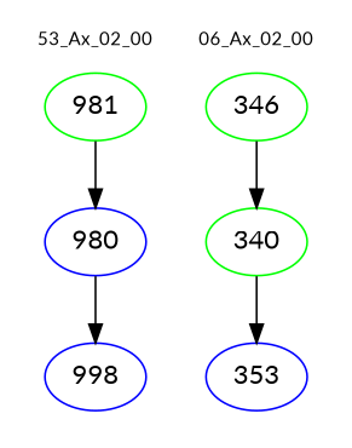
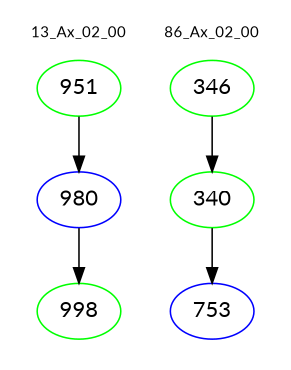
  digraph {
    fontname=Lato
    node [color=green fontname=Lato]
    edge [color=black fontname=Lato]
-   n1 [label=981]
+   n1 [label=951]
    n2 [color=blue label=980]
-   n3 [color=blue label=998]
+   n3 [label=998]
    n4 [label=346]
    n5 [label=340]
-   n6 [color=blue label=353]
+   n6 [color=blue label=753]
    subgraph cluster_1 {
      color=white
      fontsize=10
-     label="53_Ax_02_00"
+     label="13_Ax_02_00"
      n1
      n2
      n3
    }
    subgraph cluster_2 {
      color=white
      fontsize=10
-     label="06_Ax_02_00"
+     label="86_Ax_02_00"
      n4
      n5
      n6
    }
    n1 -> n2
    n2 -> n3
    n4 -> n5
    n5 -> n6
  }
